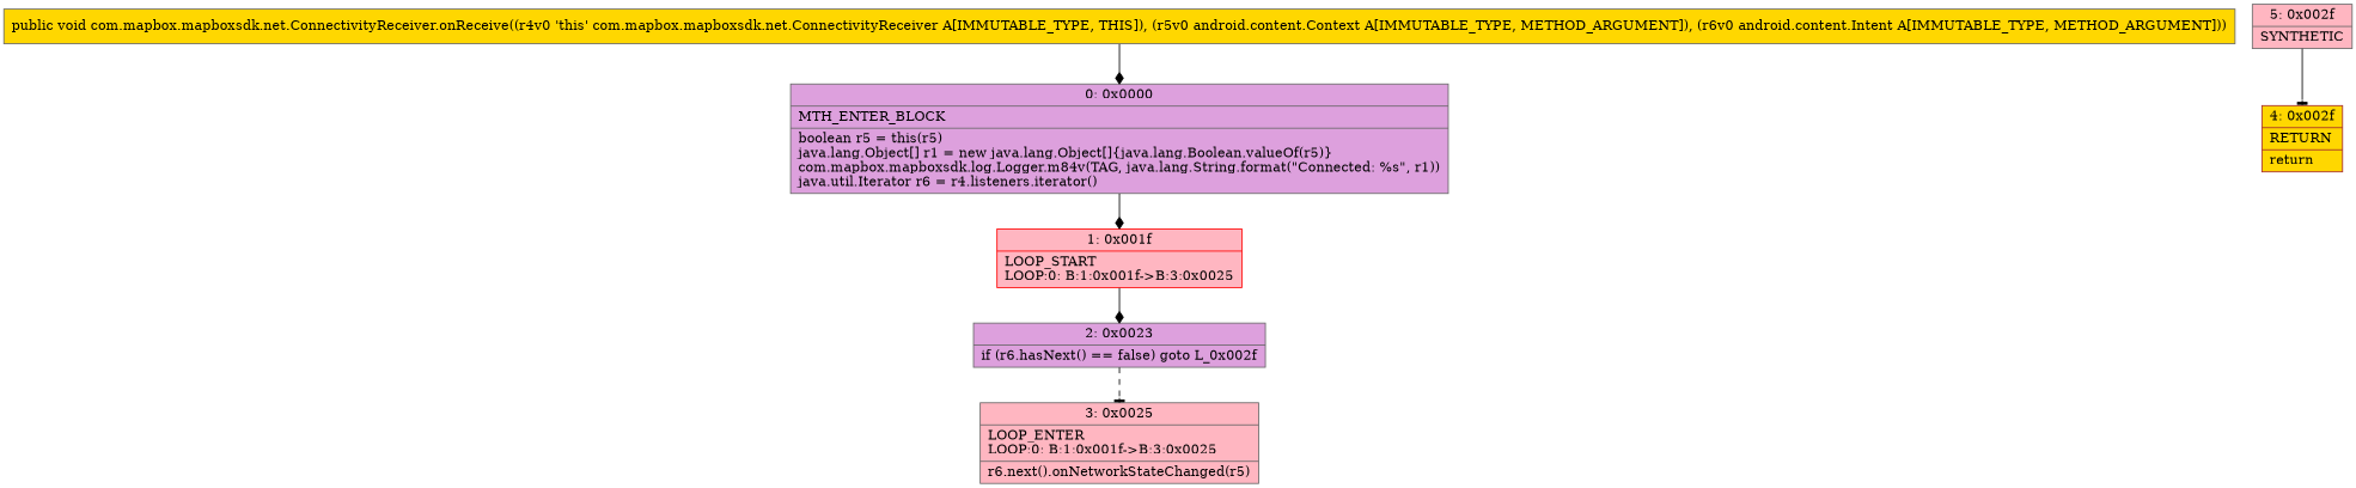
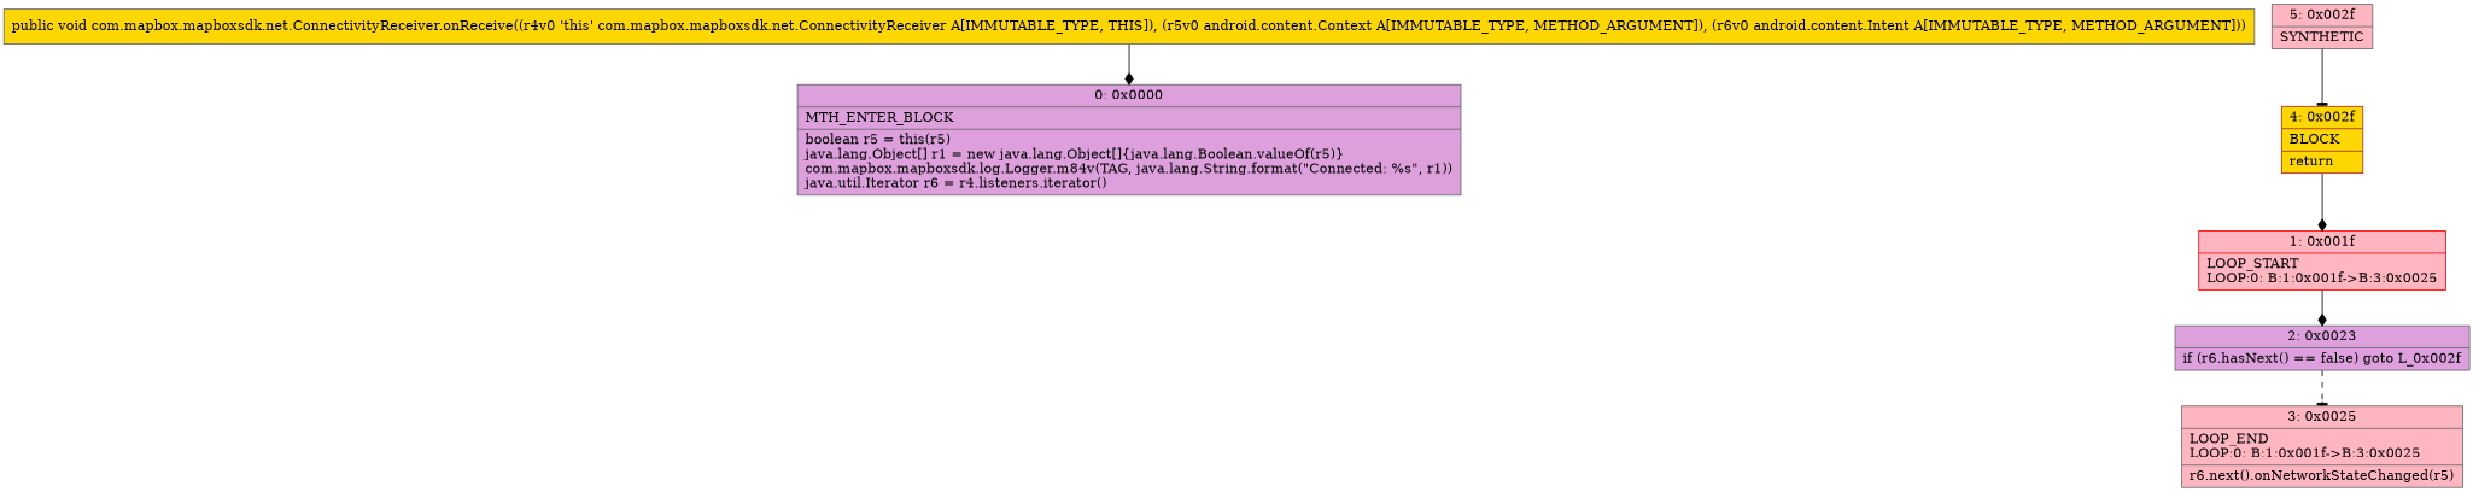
  digraph {
    node [color=gray40 fillcolor=lightpink shape=record style=filled]
    edge [arrowhead=diamond]
    n1 [fillcolor=plum label="{0\:\ 0x0000|MTH_ENTER_BLOCK\l|boolean r5 = this(r5)\ljava.lang.Object[] r1 = new java.lang.Object[]\{java.lang.Boolean.valueOf(r5)\}\lcom.mapbox.mapboxsdk.log.Logger.m84v(TAG, java.lang.String.format(\"Connected: %s\", r1))\ljava.util.Iterator r6 = r4.listeners.iterator()\l}"]
    n2 [color=red label="{1\:\ 0x001f|LOOP_START\lLOOP:0: B:1:0x001f\-\>B:3:0x0025\l}"]
    n3 [fillcolor=plum label="{2\:\ 0x0023|if (r6.hasNext() == false) goto L_0x002f\l}"]
-   n4 [label="{3\:\ 0x0025|LOOP_ENTER\lLOOP:0: B:1:0x001f\-\>B:3:0x0025\l|r6.next().onNetworkStateChanged(r5)\l}"]
+   n4 [label="{3\:\ 0x0025|LOOP_END\lLOOP:0: B:1:0x001f\-\>B:3:0x0025\l|r6.next().onNetworkStateChanged(r5)\l}"]
    n5 [label="{5\:\ 0x002f|SYNTHETIC\l}"]
-   n6 [color=brown fillcolor=gold label="{4\:\ 0x002f|RETURN\l|return\l}"]
+   n6 [color=brown fillcolor=gold label="{4\:\ 0x002f|BLOCK\l|return\l}"]
    n7 [fillcolor=gold label="{public void com.mapbox.mapboxsdk.net.ConnectivityReceiver.onReceive((r4v0 'this' com.mapbox.mapboxsdk.net.ConnectivityReceiver A[IMMUTABLE_TYPE, THIS]), (r5v0 android.content.Context A[IMMUTABLE_TYPE, METHOD_ARGUMENT]), (r6v0 android.content.Intent A[IMMUTABLE_TYPE, METHOD_ARGUMENT])) }"]
-   n1 -> n2
+   n6 -> n2
    n2 -> n3
    n3 -> n4 [arrowhead=tee style=dashed]
    n5 -> n6 [arrowhead=tee]
    n7 -> n1
  }
